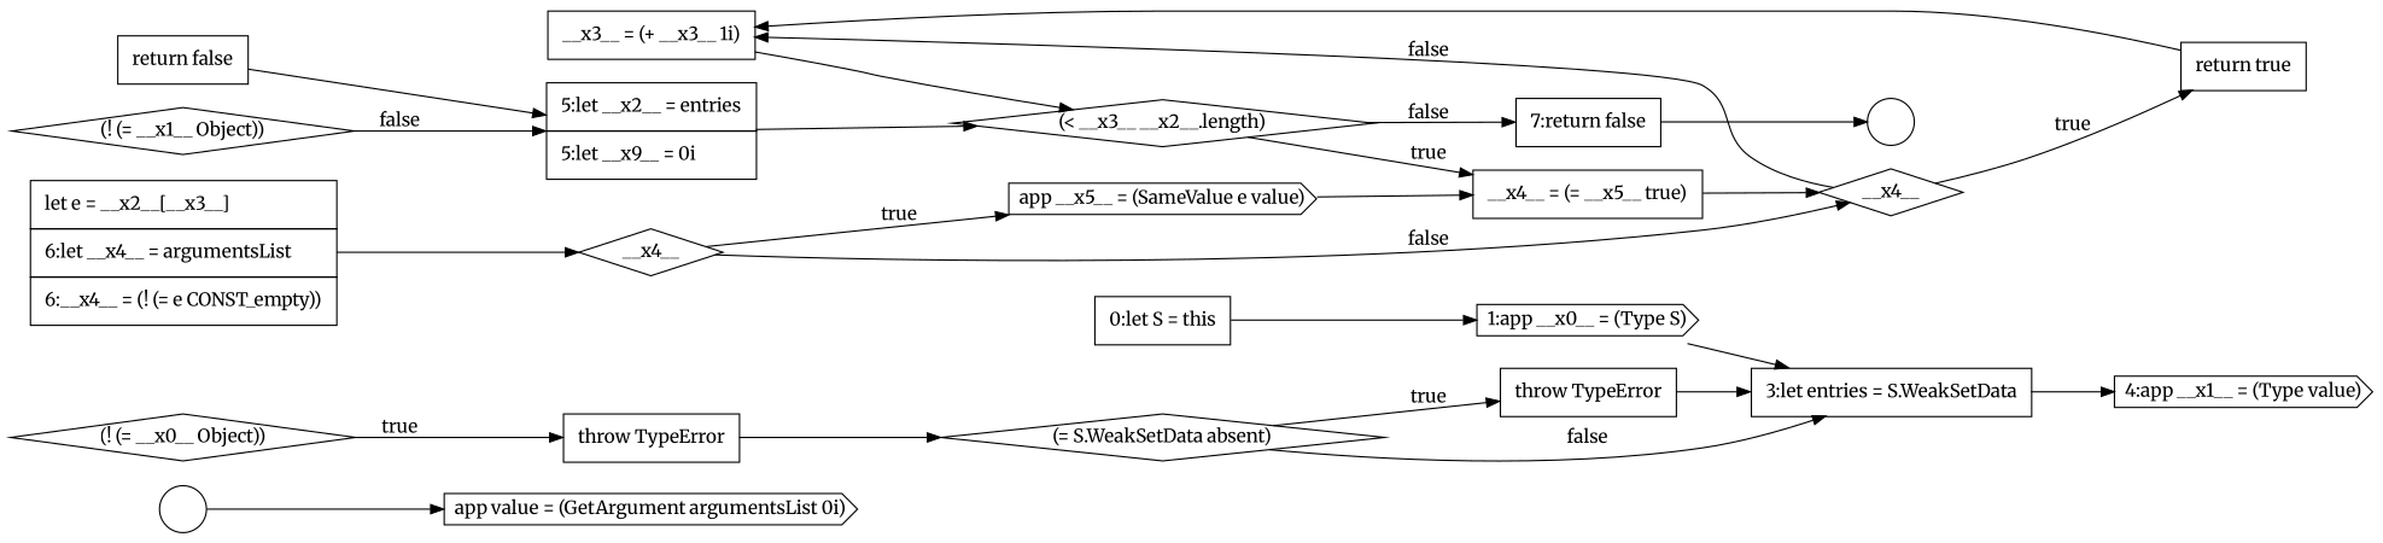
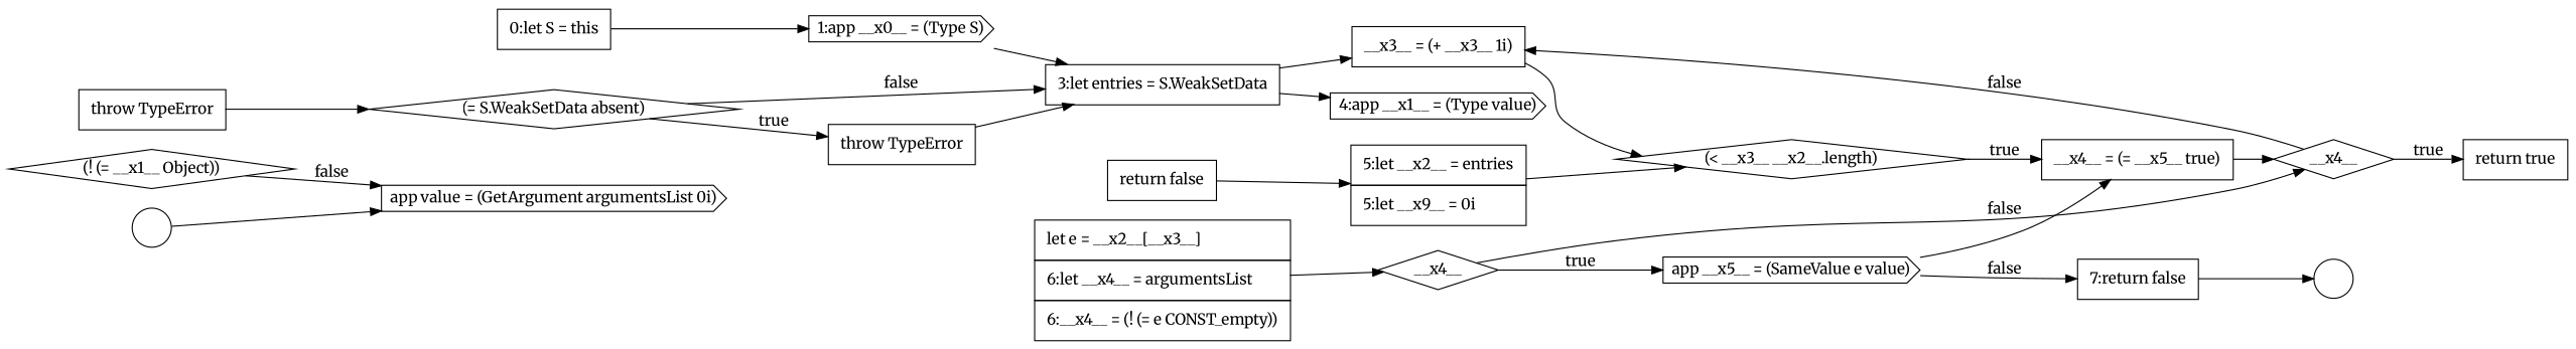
  digraph {
    fontname=Merriweather
    rankdir=LR
    node [color=black fillcolor=white fontname=Merriweather shape=none style=filled]
    edge [color=black fontname=Merriweather]
    n1 [label=<<font color="black">app value = (GetArgument argumentsList 0i)</font>> shape=cds]
    n2 [label=<<font color="black">     <table border="0" cellborder="1" cellspacing="0" cellpadding="10">       <tr><td align="left">0:let S = this</td></tr>     </table>   </font>> margin=0]
    n3 [label=<<font color="black">1:app __x0__ = (Type S)</font>> shape=cds]
    n4 [label=<<font color="black">     <table border="0" cellborder="1" cellspacing="0" cellpadding="10">       <tr><td align="left">__x3__ = (+ __x3__ 1i)</td></tr>     </table>   </font>> margin=0]
    n5 [label=<<font color="black">(&lt; __x3__ __x2__.length)</font>> shape=diamond]
    n6 [label=<<font color="black">     <table border="0" cellborder="1" cellspacing="0" cellpadding="10">       <tr><td align="left">__x4__ = (= __x5__ true)</td></tr>     </table>   </font>> margin=0]
    n7 [label=<<font color="black">     <table border="0" cellborder="1" cellspacing="0" cellpadding="10">       <tr><td align="left">7:return false</td></tr>     </table>   </font>> margin=0]
    n8 [label=<<font color="black">__x4__</font>> shape=diamond]
    n9 [label=<<font color="black">     <table border="0" cellborder="1" cellspacing="0" cellpadding="10">       <tr><td align="left">return true</td></tr>     </table>   </font>> margin=0]
    n10 [label=<<font color="black">(= S.WeakSetData absent)</font>> shape=diamond]
    n11 [label=<<font color="black">     <table border="0" cellborder="1" cellspacing="0" cellpadding="10">       <tr><td align="left">throw TypeError</td></tr>     </table>   </font>> margin=0]
    n12 [label=<<font color="black">     <table border="0" cellborder="1" cellspacing="0" cellpadding="10">       <tr><td align="left">3:let entries = S.WeakSetData</td></tr>     </table>   </font>> margin=0]
    n13 [label=<<font color="black">4:app __x1__ = (Type value)</font>> shape=cds]
    n14 [label=<<font color="black">     <table border="0" cellborder="1" cellspacing="0" cellpadding="10">       <tr><td align="left">5:let __x2__ = entries</td></tr>       <tr><td align="left">5:let __x9__ = 0i</td></tr>     </table>   </font>> margin=0]
-   n15 [label=<<font color="black">(! (= __x0__ Object))</font>> shape=diamond]
    n16 [label=<<font color="black">     <table border="0" cellborder="1" cellspacing="0" cellpadding="10">       <tr><td align="left">throw TypeError</td></tr>     </table>   </font>> margin=0]
    n17 [label=<<font color="black">app __x5__ = (SameValue e value)</font>> shape=cds]
    n18 [label=<<font color="black">     <table border="0" cellborder="1" cellspacing="0" cellpadding="10">       <tr><td align="left">return false</td></tr>     </table>   </font>> margin=0]
    n19 [label=<<font color="black">(! (= __x1__ Object))</font>> shape=diamond]
    n20 [label=<<font color="black">__x4__</font>> shape=diamond]
    n21 [label=" " shape=circle]
    n22 [label=" " shape=circle]
    n23 [label=<<font color="black">     <table border="0" cellborder="1" cellspacing="0" cellpadding="10">       <tr><td align="left">let e = __x2__[__x3__]</td></tr>       <tr><td align="left">6:let __x4__ = argumentsList</td></tr>       <tr><td align="left">6:__x4__ = (! (= e CONST_empty))</td></tr>     </table>   </font>> margin=0]
    n2 -> n3
    n3 -> n12
    n4 -> n5
    n5 -> n6 [label=<<font color="black">true</font>>]
-   n5 -> n7 [label=<<font color="black">false</font>>]
+   n17 -> n7 [label=<<font color="black">false</font>>]
    n6 -> n8
    n7 -> n21
    n8 -> n4 [label=<<font color="black">false</font>>]
    n8 -> n9 [label=<<font color="black">true</font>>]
-   n9 -> n4
+   n12 -> n4
    n10 -> n11 [label=<<font color="black">true</font>>]
    n10 -> n12 [label=<<font color="black">false</font>>]
    n11 -> n12
    n12 -> n13
    n14 -> n5
-   n15 -> n16 [label=<<font color="black">true</font>>]
    n16 -> n10
    n17 -> n6
    n18 -> n14
-   n19 -> n14 [label=<<font color="black">false</font>>]
+   n19 -> n1 [label=<<font color="black">false</font>>]
    n20 -> n8 [label=<<font color="black">false</font>>]
    n20 -> n17 [label=<<font color="black">true</font>>]
    n22 -> n1
    n23 -> n20
  }
